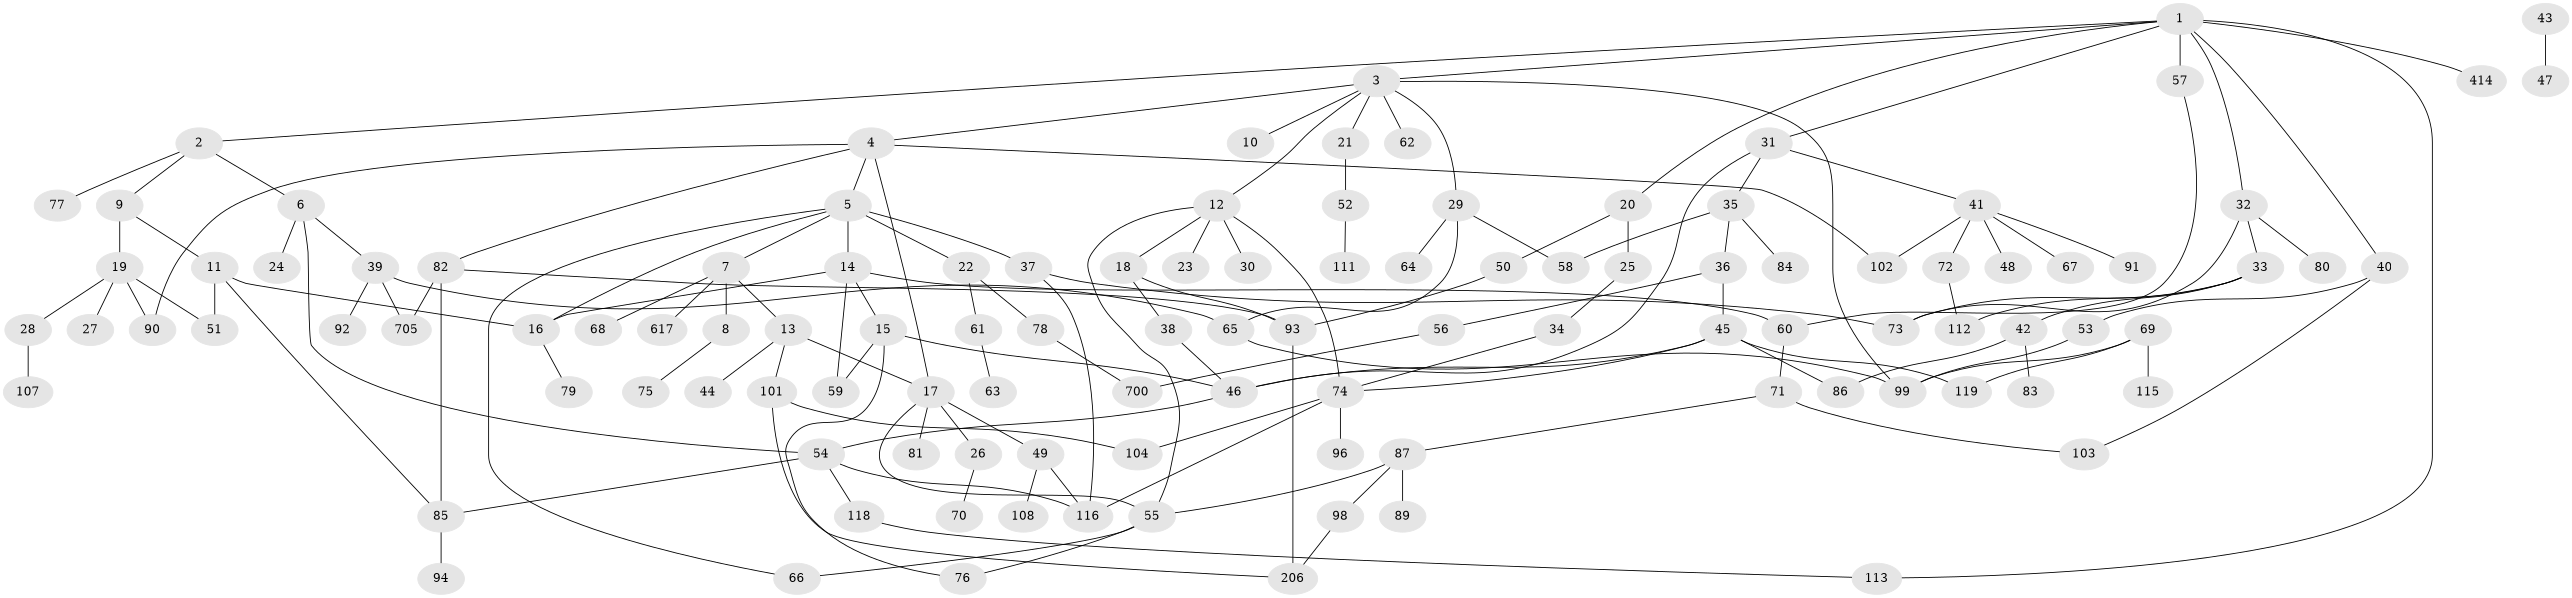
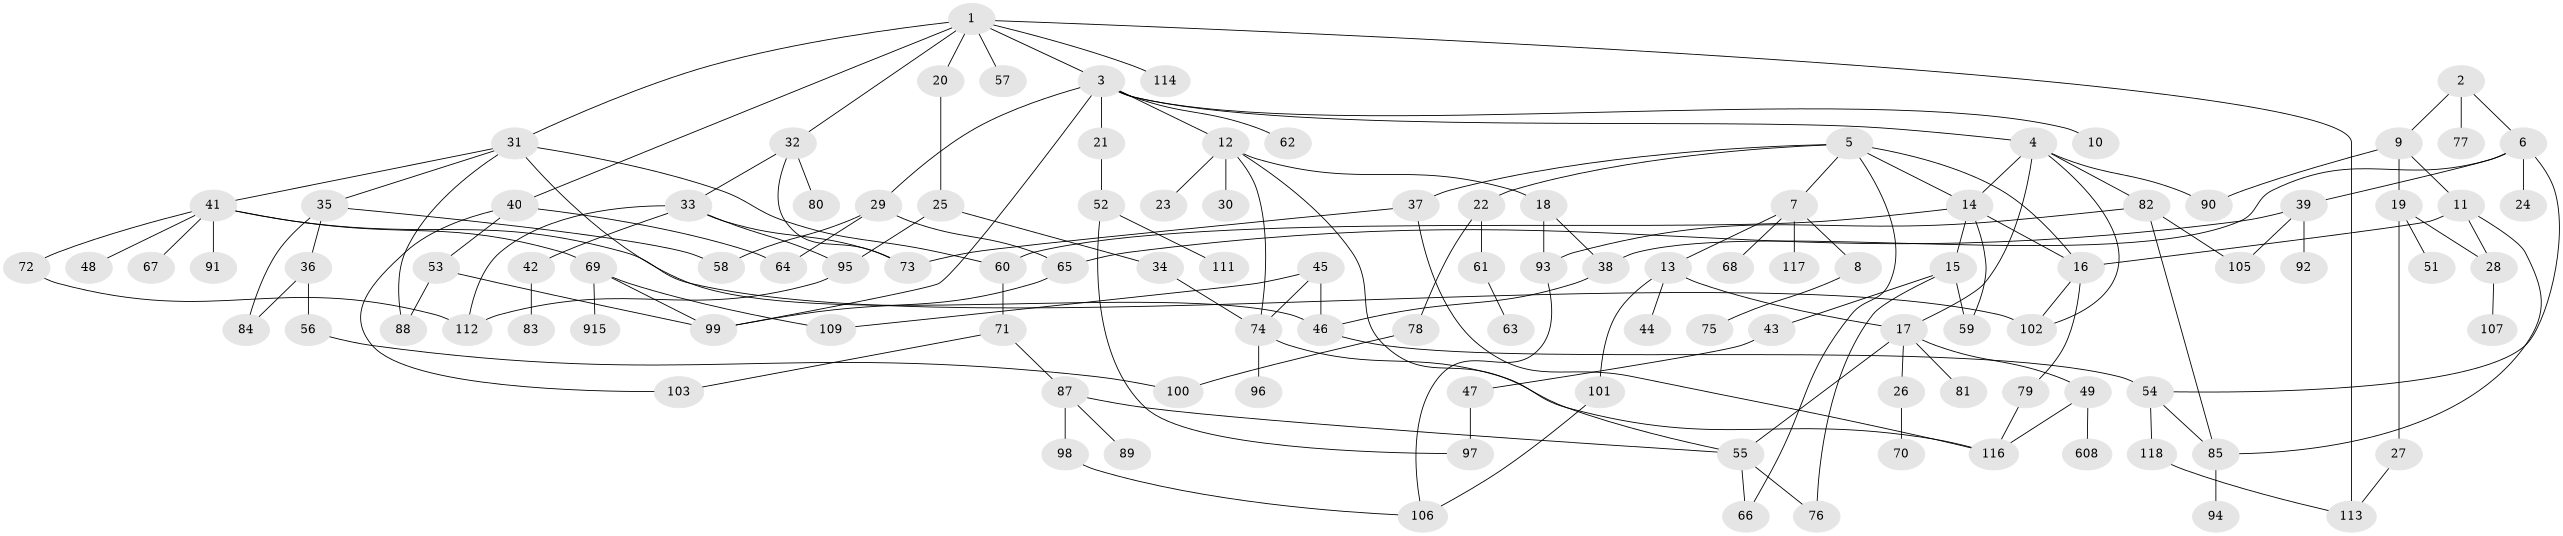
  graph {
    node [color=gray90 style=filled]
    1
    2
    3
    20
    31
    32
    40
    57
    113
-   114 [label=414]
+   114
    6
    9
    77
    4
    10
    12
    21
    29
    62
    99
    25
-   50
    35
    41
    46
+   88
    33
    73
    80
    64
    53
    103
    60
    24
    38
    39
    54
    11
    19
    5
    17
    82
    90
    102
    18
    23
    30
    55
    74
    52
    58
    65
    7
    14
    16
    22
    37
    66
    26
    49
    81
    85
    93
-   105 [label=705]
+   105
    8
    13
    68
-   117 [label=617]
+   117
    15
    59
    79
    61
    78
    116
    92
    n76 [label=118]
    75
    44
    101
    28
    27
    51
    107
    94
    76
    96
-   104
-   106 [label=206]
+   106
    43
    71
    47
    70
-   108
+   108 [label=608]
    34
+   95
+   97
    111
    63
-   100 [label=700]
+   100
    112
    36
    84
    48
    67
    69
    72
    91
    42
    83
-   86
    45
    56
-   109 [label=119]
-   115
+   109
+   115 [label=915]
    87
    89
    98
-   1 -- 2
    1 -- 3
    1 -- 20
    1 -- 31
    1 -- 32
    1 -- 40
    1 -- 57
    1 -- 113
    1 -- 114
    2 -- 6
    2 -- 9
    2 -- 77
    3 -- 4
    3 -- 10
    3 -- 12
    3 -- 21
    3 -- 29
    3 -- 62
    3 -- 99
    20 -- 25
-   20 -- 50
    31 -- 35
    31 -- 41
    31 -- 46
+   31 -- 88
    32 -- 33
    32 -- 73
    32 -- 80
+   40 -- 64
    40 -- 53
    40 -- 103
-   57 -- 60
+   31 -- 60
    6 -- 24
+   6 -- 38
    6 -- 39
    6 -- 54
    9 -- 11
    9 -- 19
-   4 -- 5
+   4 -- 14
    4 -- 17
    4 -- 82
    4 -- 90
    4 -- 102
    12 -- 18
    12 -- 23
    12 -- 30
    12 -- 55
    12 -- 74
    21 -- 52
    29 -- 64
    29 -- 58
    29 -- 65
    25 -- 34
-   50 -- 93
+   25 -- 95
    35 -- 58
    35 -- 36
    35 -- 84
    41 -- 102
    41 -- 48
    41 -- 67
+   41 -- 69
    41 -- 72
    41 -- 91
    46 -- 54
    33 -- 73
+   33 -- 95
    33 -- 112
    33 -- 42
    53 -- 99
+   53 -- 88
    60 -- 71
    38 -- 46
    39 -- 65
    39 -- 105
    39 -- 92
    54 -- 85
-   54 -- 116
+   79 -- 116
    54 -- n76
    11 -- 16
    11 -- 85
-   11 -- 51
-   19 -- 90
+   11 -- 28
+   9 -- 90
    19 -- 28
    19 -- 27
    19 -- 51
    5 -- 7
    5 -- 14
    5 -- 16
    5 -- 22
    5 -- 37
    5 -- 66
    17 -- 55
    17 -- 26
    17 -- 49
    17 -- 81
    82 -- 85
    82 -- 93
    82 -- 105
    18 -- 38
    18 -- 93
    55 -- 66
    55 -- 76
    74 -- 116
    74 -- 96
-   74 -- 104
+   52 -- 97
    52 -- 111
    65 -- 99
    7 -- 8
    7 -- 13
    7 -- 68
    7 -- 117
    14 -- 60
    14 -- 16
    14 -- 15
    14 -- 59
+   16 -- 102
    16 -- 79
    22 -- 61
    22 -- 78
    37 -- 73
    37 -- 116
    26 -- 70
    49 -- 116
    49 -- 108
    85 -- 94
    93 -- 106
    8 -- 75
    13 -- 17
    13 -- 44
    13 -- 101
    15 -- 59
    15 -- 76
-   15 -- 46
+   15 -- 43
    61 -- 63
    78 -- 100
    n76 -- 113
-   101 -- 104
    101 -- 106
    28 -- 107
+   27 -- 113
    43 -- 47
    71 -- 103
    71 -- 87
+   47 -- 97
    34 -- 74
-   36 -- 45
+   95 -- 112
+   36 -- 84
    36 -- 56
    69 -- 99
    69 -- 109
    69 -- 115
    72 -- 112
    42 -- 83
-   42 -- 86
    45 -- 46
    45 -- 74
-   45 -- 86
    45 -- 109
    56 -- 100
    87 -- 55
    87 -- 89
    87 -- 98
    98 -- 106
  }
